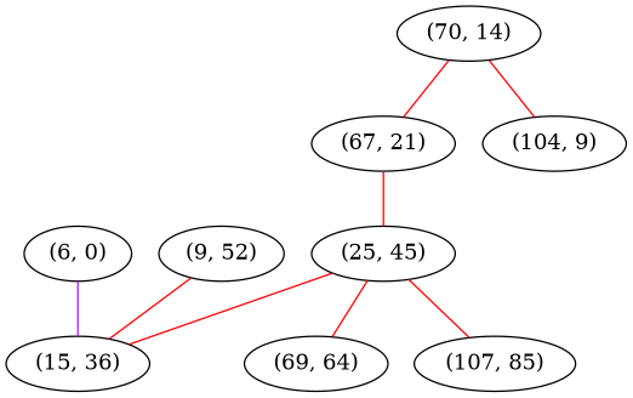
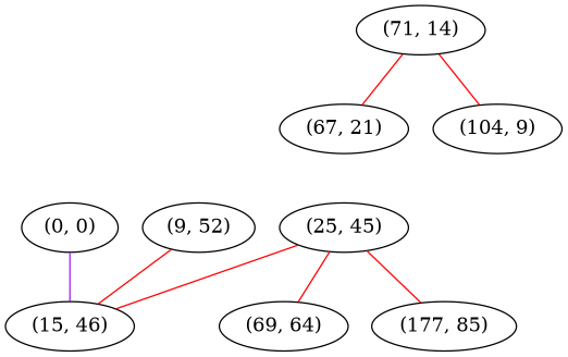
  graph {
    edge [color=red weight=1]
-   "(71, 14)" [label="(70, 14)"]
+   "(71, 14)"
    "(67, 21)"
    "(104, 9)"
    "(25, 45)"
-   "(0, 0)" [label="(6, 0)"]
-   "(15, 46)" [label="(15, 36)"]
+   "(0, 0)"
+   "(15, 46)"
    "(9, 52)"
    "(69, 64)"
-   "(107, 85)"
+   "(107, 85)" [label="(177, 85)"]
    "(71, 14)" -- "(67, 21)"
    "(71, 14)" -- "(104, 9)"
-   "(67, 21)" -- "(25, 45)"
    "(25, 45)" -- "(15, 46)"
    "(25, 45)" -- "(69, 64)"
    "(25, 45)" -- "(107, 85)"
    "(0, 0)" -- "(15, 46)" [color=purple weight=4]
    "(9, 52)" -- "(15, 46)"
  }
